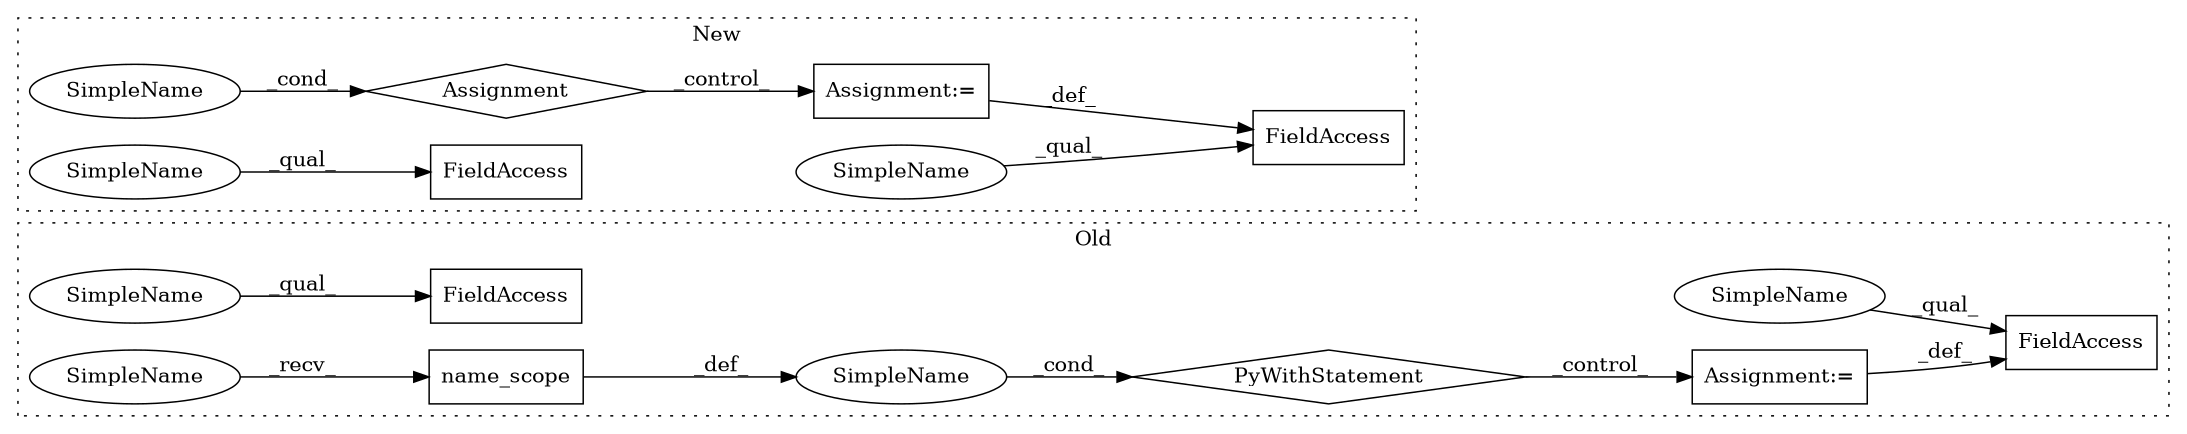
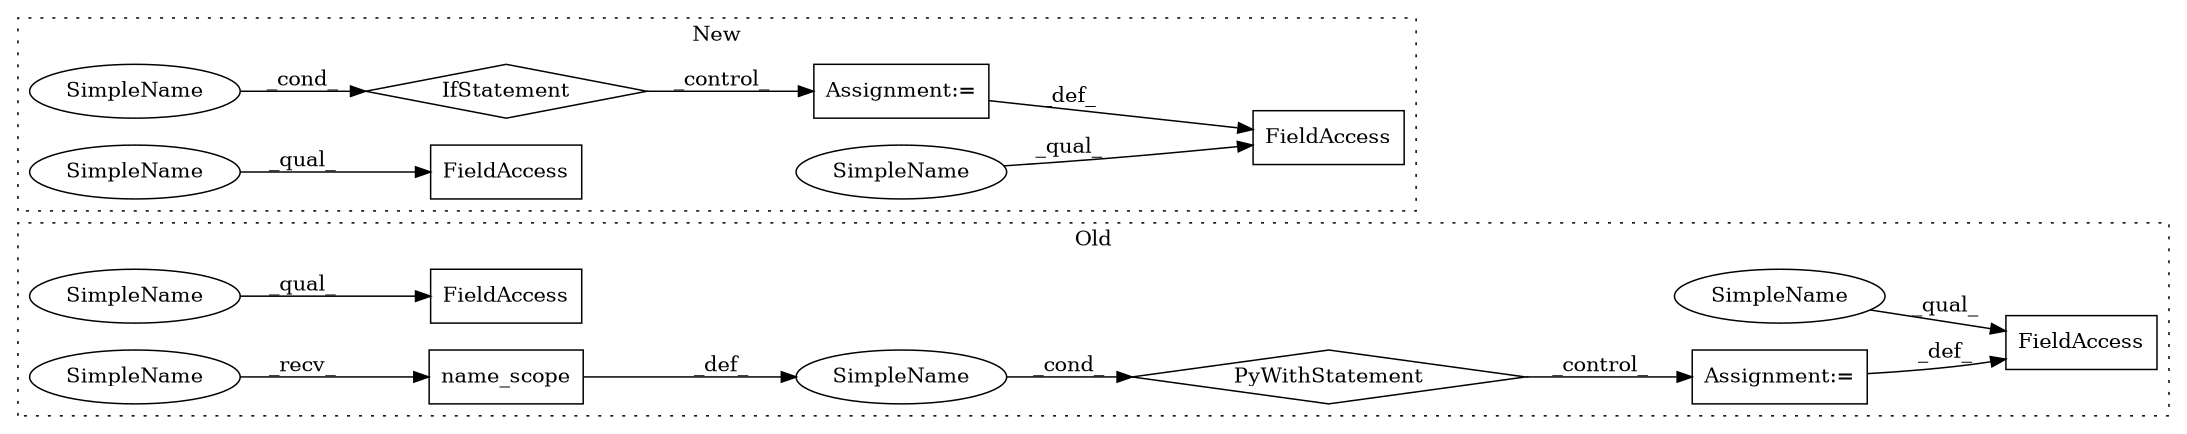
  digraph {
    rankdir=LR
    node [a=42 l=4 shape=box]
    n1 [a=32 l=12 label=name_scope s=3972]
    n2 [a=104 l="10,2" label=PyWithStatement s="3957,3984" shape=diamond]
    n3 [a=7 l=1 label="Assignment:=" s=4005]
    n4 [label=SimpleName shape=ellipse l=""]
    n5 [a=22 l=11 label=FieldAccess s=3994]
    n6 [a=22 l=16 label=FieldAccess s=3826]
    n7 [label=SimpleName s=3826 shape=ellipse]
    n8 [label=SimpleName s=3994 shape=ellipse]
    n9 [label=SimpleName s=3967 shape=ellipse]
-   n10 [a=25 l="4,2" label=Assignment s="2153,2189" shape=diamond]
+   n10 [a=25 l="4,2" label=IfStatement s="2153,2189" shape=diamond]
    n11 [a=7 l=1 label="Assignment:=" s=2420]
    n12 [label=SimpleName shape=ellipse l=""]
    n13 [a=22 l=12 label=FieldAccess s=2408]
    n14 [a=22 l=18 label=FieldAccess s=2314]
    n15 [label=SimpleName s=2408 shape=ellipse]
    n16 [label=SimpleName s=2314 shape=ellipse]
    subgraph cluster_1 {
      label=Old
      style=dotted
      n1
      n2
      n3
      n4
      n5
      n6
      n7
      n8
      n9
    }
    subgraph cluster_2 {
      label=New
      style=dotted
      n10
      n11
      n12
      n13
      n14
      n15
      n16
    }
    n1 -> n4 [label=_def_]
    n2 -> n3 [label=_control_]
    n3 -> n5 [label=_def_]
    n4 -> n2 [label=_cond_]
    n7 -> n6 [label=_qual_]
    n8 -> n5 [label=_qual_]
    n9 -> n1 [label=_recv_]
    n10 -> n11 [label=_control_]
    n11 -> n13 [label=_def_]
    n12 -> n10 [label=_cond_]
    n15 -> n13 [label=_qual_]
    n16 -> n14 [label=_qual_]
  }
